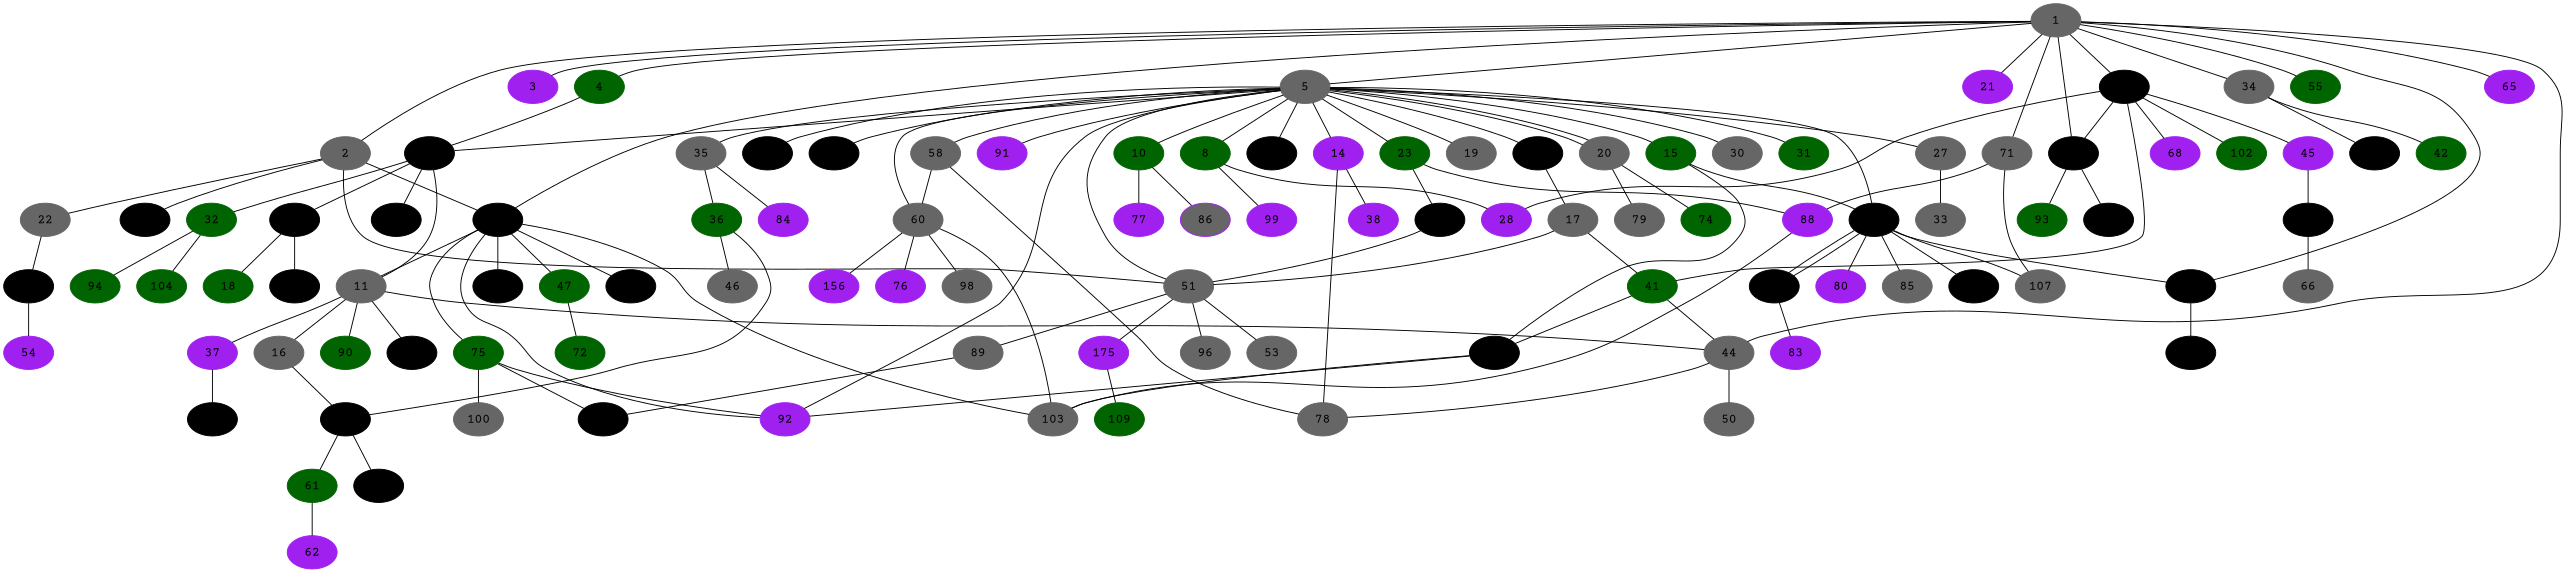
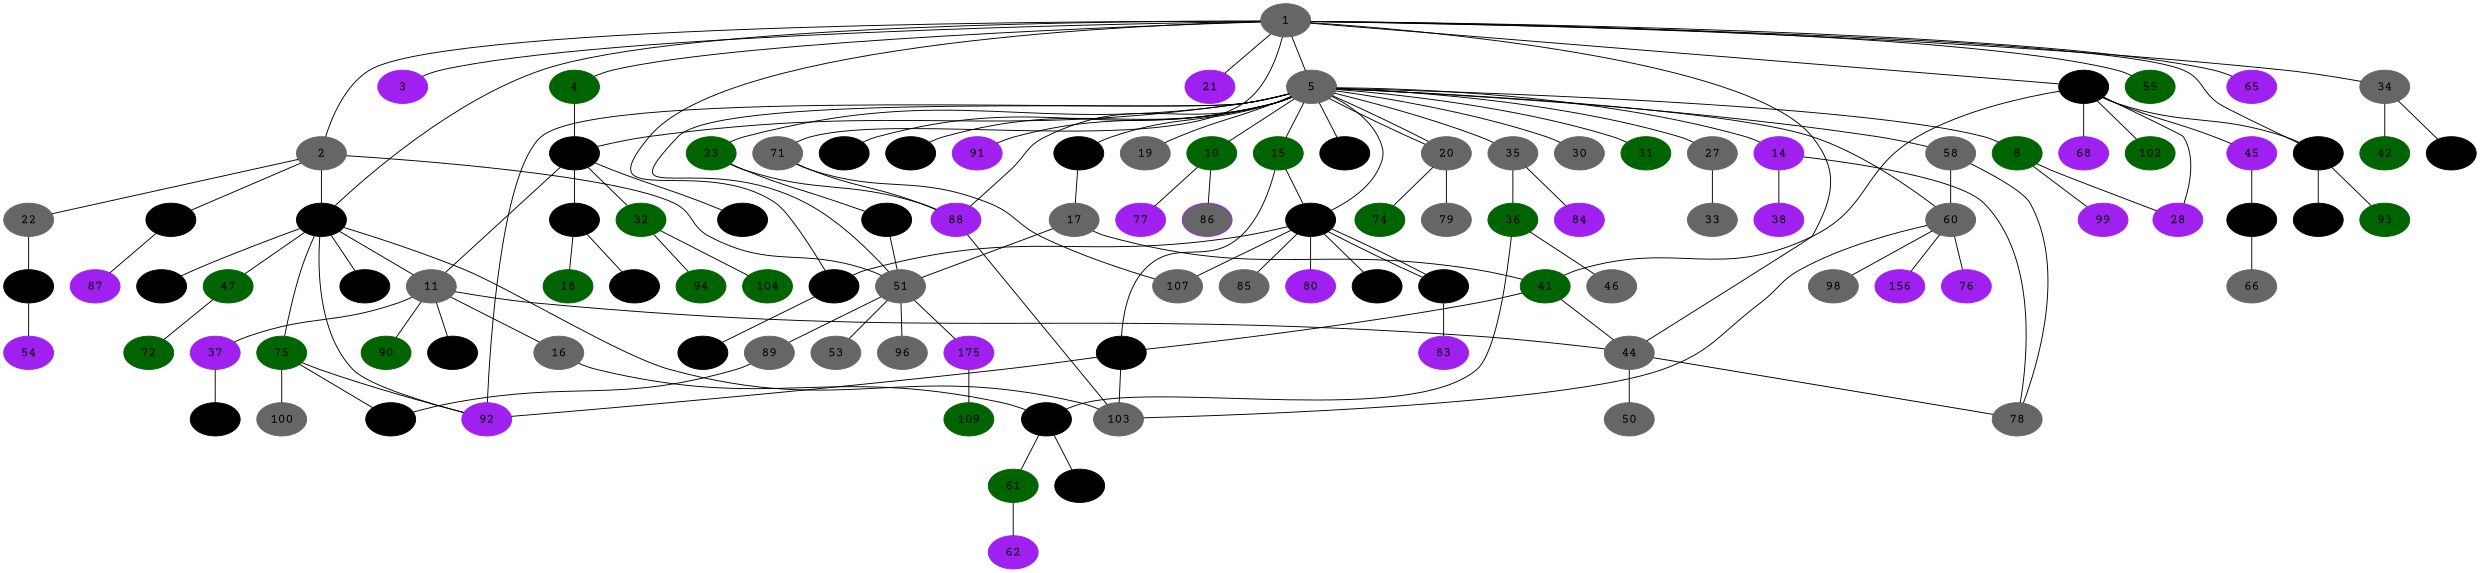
  graph {
    fontname="Courier Prime"
    node [color=gray40 fontname="Courier Prime" style=filled]
    edge [fontname="Courier Prime"]
    1
    2
    3 [color=purple]
    4 [color=darkgreen]
    5
    6 [color=black]
    21 [color=purple]
    25 [color=black]
    29 [color=black]
    34
    44
    55 [color=darkgreen]
    63 [color=black]
    65 [color=purple]
    71
    22
    51
    82 [color=black]
    7 [color=black]
    8 [color=darkgreen]
    9 [color=black]
    10 [color=darkgreen]
    12 [color=black]
    14 [color=purple]
    15 [color=darkgreen]
    19
    20
    23 [color=darkgreen]
    24 [color=black]
    27
    30
    31 [color=darkgreen]
    35
    43 [color=black]
    49 [color=black]
    58
    60
    88 [color=purple]
    91 [color=purple]
    92 [color=purple]
    11
    47 [color=darkgreen]
    69 [color=black]
    75 [color=darkgreen]
    81 [color=black]
    103
    28 [color=purple]
    41 [color=darkgreen]
    45 [color=purple]
    68 [color=purple]
    102 [color=darkgreen]
    93 [color=darkgreen]
    101 [color=black]
    42 [color=darkgreen]
    108 [color=black]
    78
    50
    70 [color=black]
    107
    40 [color=black]
    53
    89
    96
    n64 [color=purple label=175]
+   87 [color=purple]
    13 [color=black]
    32 [color=darkgreen]
    52 [color=black]
    99 [color=purple]
    17
    77 [color=purple]
    86 [color=purple fillcolor=gray40]
    38 [color=purple]
    73 [color=black]
    74 [color=darkgreen]
    79
    26 [color=black]
    56 [color=black]
    80 [color=purple]
    85
    97 [color=black]
    33
    36 [color=darkgreen]
    84 [color=purple]
    76 [color=purple]
    98
    n87 [color=purple label=156]
    16
    37 [color=purple]
    90 [color=darkgreen]
    95 [color=black]
    72 [color=darkgreen]
    100
    110 [color=black]
    18 [color=darkgreen]
    57 [color=black]
    94 [color=darkgreen]
    104 [color=darkgreen]
    59 [color=black]
    39 [color=black]
    61 [color=darkgreen]
    64 [color=black]
    54 [color=purple]
    83 [color=purple]
    48 [color=black]
    46
    66
    109 [color=darkgreen]
    62 [color=purple]
    1 -- 2
    1 -- 3
    1 -- 4
    1 -- 5
    1 -- 6
    1 -- 21
    1 -- 25
    1 -- 29
    1 -- 34
    1 -- 44
    1 -- 55
    1 -- 63
    1 -- 65
    1 -- 71
    2 -- 6
    2 -- 22
    2 -- 51
    2 -- 82
    4 -- 7
    5 -- 51
    5 -- 7
    5 -- 8
    5 -- 9
    5 -- 10
    5 -- 12
    5 -- 14
    5 -- 15
    5 -- 19
    5 -- 20
    5 -- 20
    5 -- 23
    5 -- 24
    5 -- 27
    5 -- 30
    5 -- 31
    5 -- 35
    5 -- 43
    5 -- 49
    5 -- 58
    5 -- 60
+   5 -- 88
    5 -- 91
    5 -- 92
    6 -- 92
    6 -- 11
    6 -- 47
    6 -- 69
    6 -- 75
    6 -- 81
    6 -- 103
    25 -- 29
    25 -- 28
    25 -- 41
    25 -- 45
    25 -- 68
    25 -- 102
    29 -- 93
    29 -- 101
    34 -- 42
    34 -- 108
    44 -- 78
    44 -- 50
    63 -- 70
    71 -- 88
    71 -- 107
    22 -- 40
    51 -- 53
    51 -- 89
    51 -- 96
    51 -- n64
+   82 -- 87
    7 -- 11
    7 -- 13
    7 -- 32
    7 -- 52
    8 -- 28
    8 -- 99
    9 -- 17
    10 -- 77
    10 -- 86
    14 -- 78
    14 -- 38
    15 -- 24
    15 -- 73
    20 -- 74
    20 -- 79
    23 -- 88
    23 -- 26
    24 -- 63
    24 -- 107
    24 -- 56
    24 -- 56
    24 -- 80
    24 -- 85
    24 -- 97
    27 -- 33
    35 -- 36
    35 -- 84
    58 -- 60
    58 -- 78
    60 -- 103
    60 -- 76
    60 -- 98
    60 -- n87
    88 -- 103
    11 -- 44
    11 -- 16
    11 -- 37
    11 -- 90
    11 -- 95
    47 -- 72
    75 -- 92
    75 -- 100
    75 -- 110
    41 -- 44
    41 -- 73
    45 -- 48
    40 -- 54
    89 -- 110
    n64 -- 109
    13 -- 18
    13 -- 57
    32 -- 94
    32 -- 104
    17 -- 51
    17 -- 41
    73 -- 92
    73 -- 103
    26 -- 51
    56 -- 83
    36 -- 59
    36 -- 46
    16 -- 59
    37 -- 39
    59 -- 61
    59 -- 64
    61 -- 62
    48 -- 66
  }
